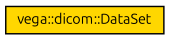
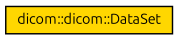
  digraph {
    rankdir=LR
    fontname=Ubuntu
-   n1 [color=black fillcolor=gold fontname=Ubuntu fontsize=10 height=0.2 label="vega::dicom::DataSet" shape=record style=filled width=0.4]
+   n1 [color=black fillcolor=gold fontname=Ubuntu fontsize=10 height=0.2 label="dicom::dicom::DataSet" shape=record style=filled width=0.4]
  }
